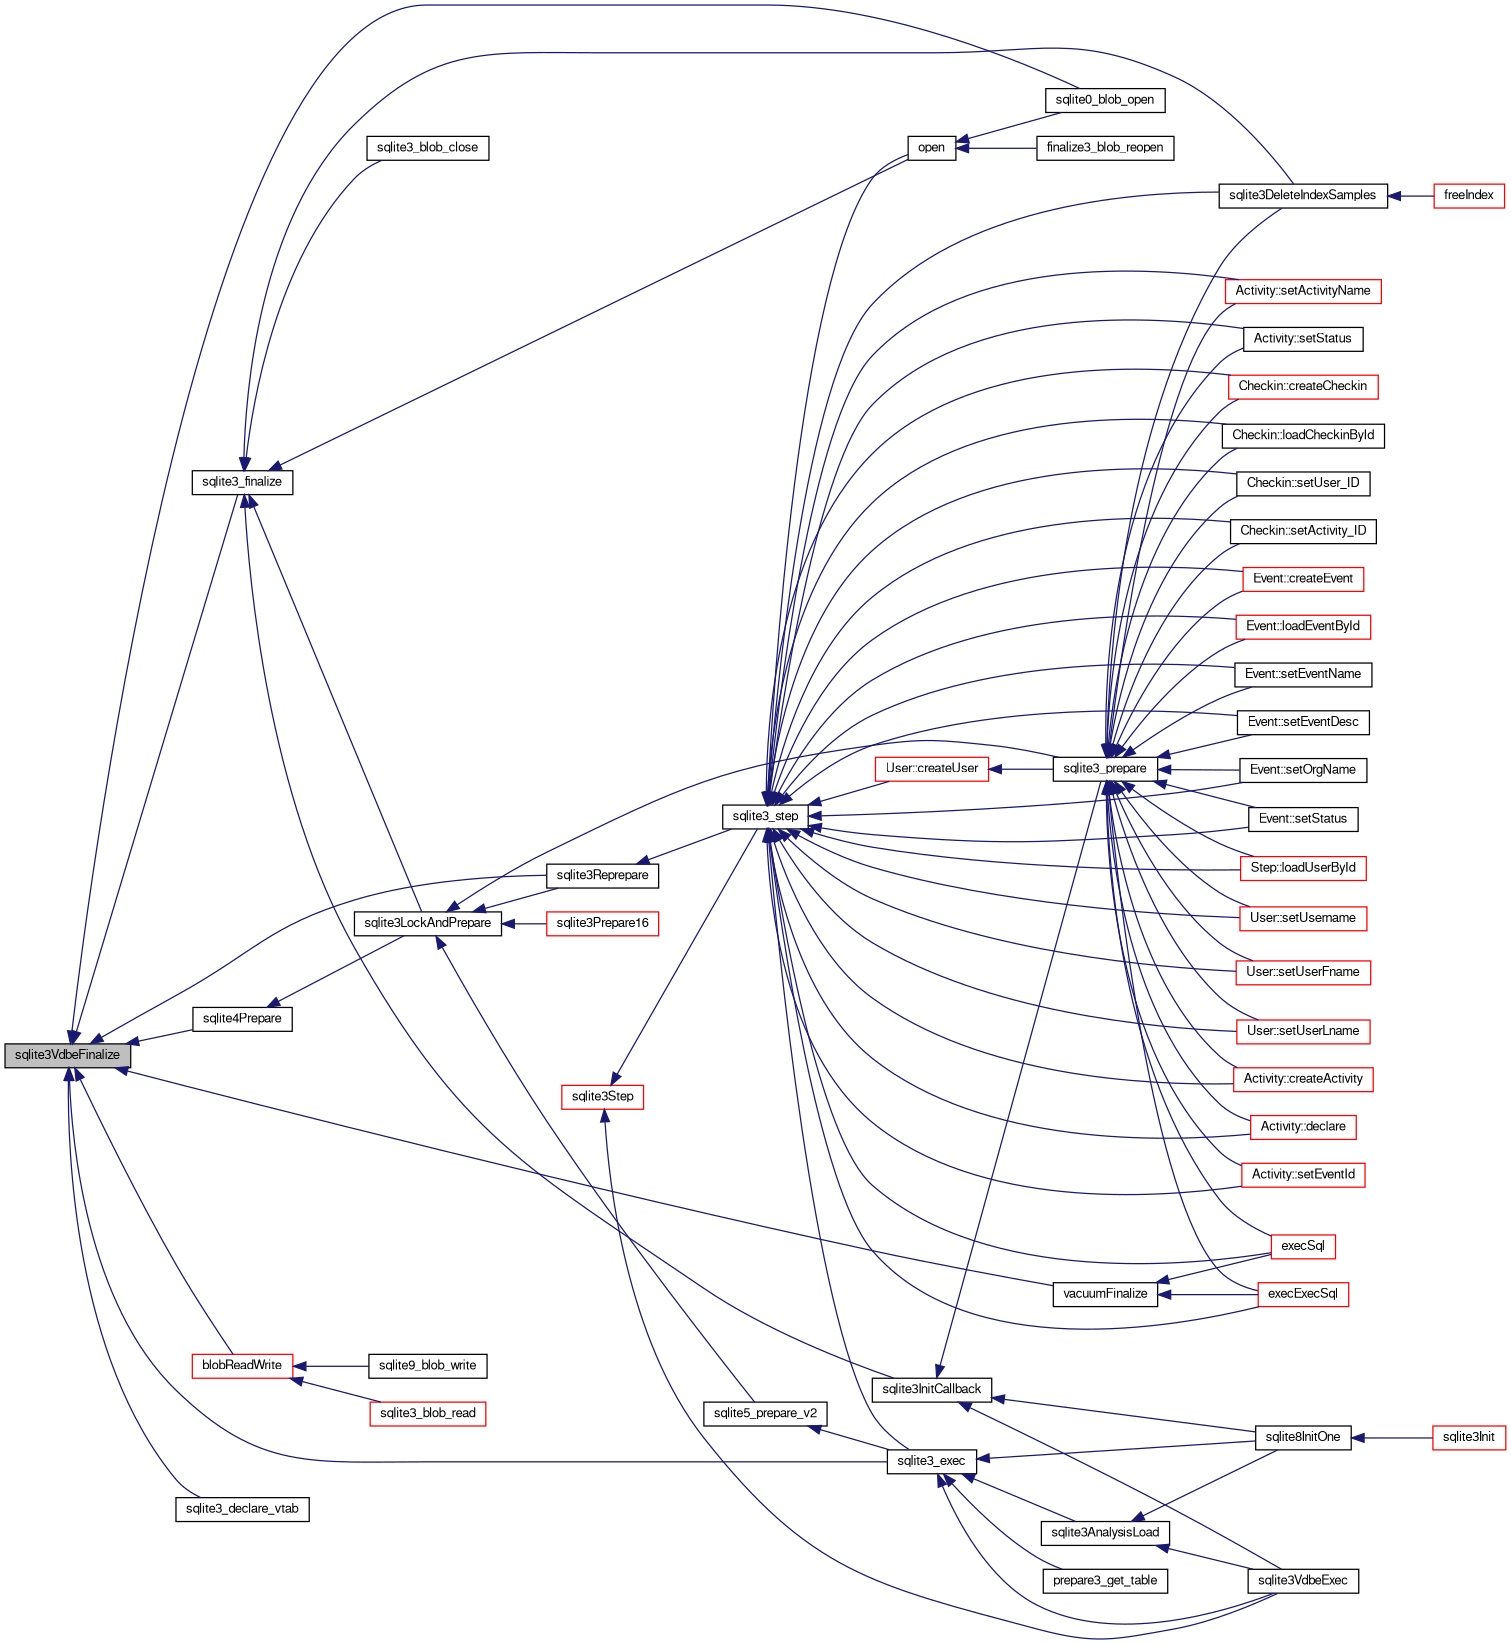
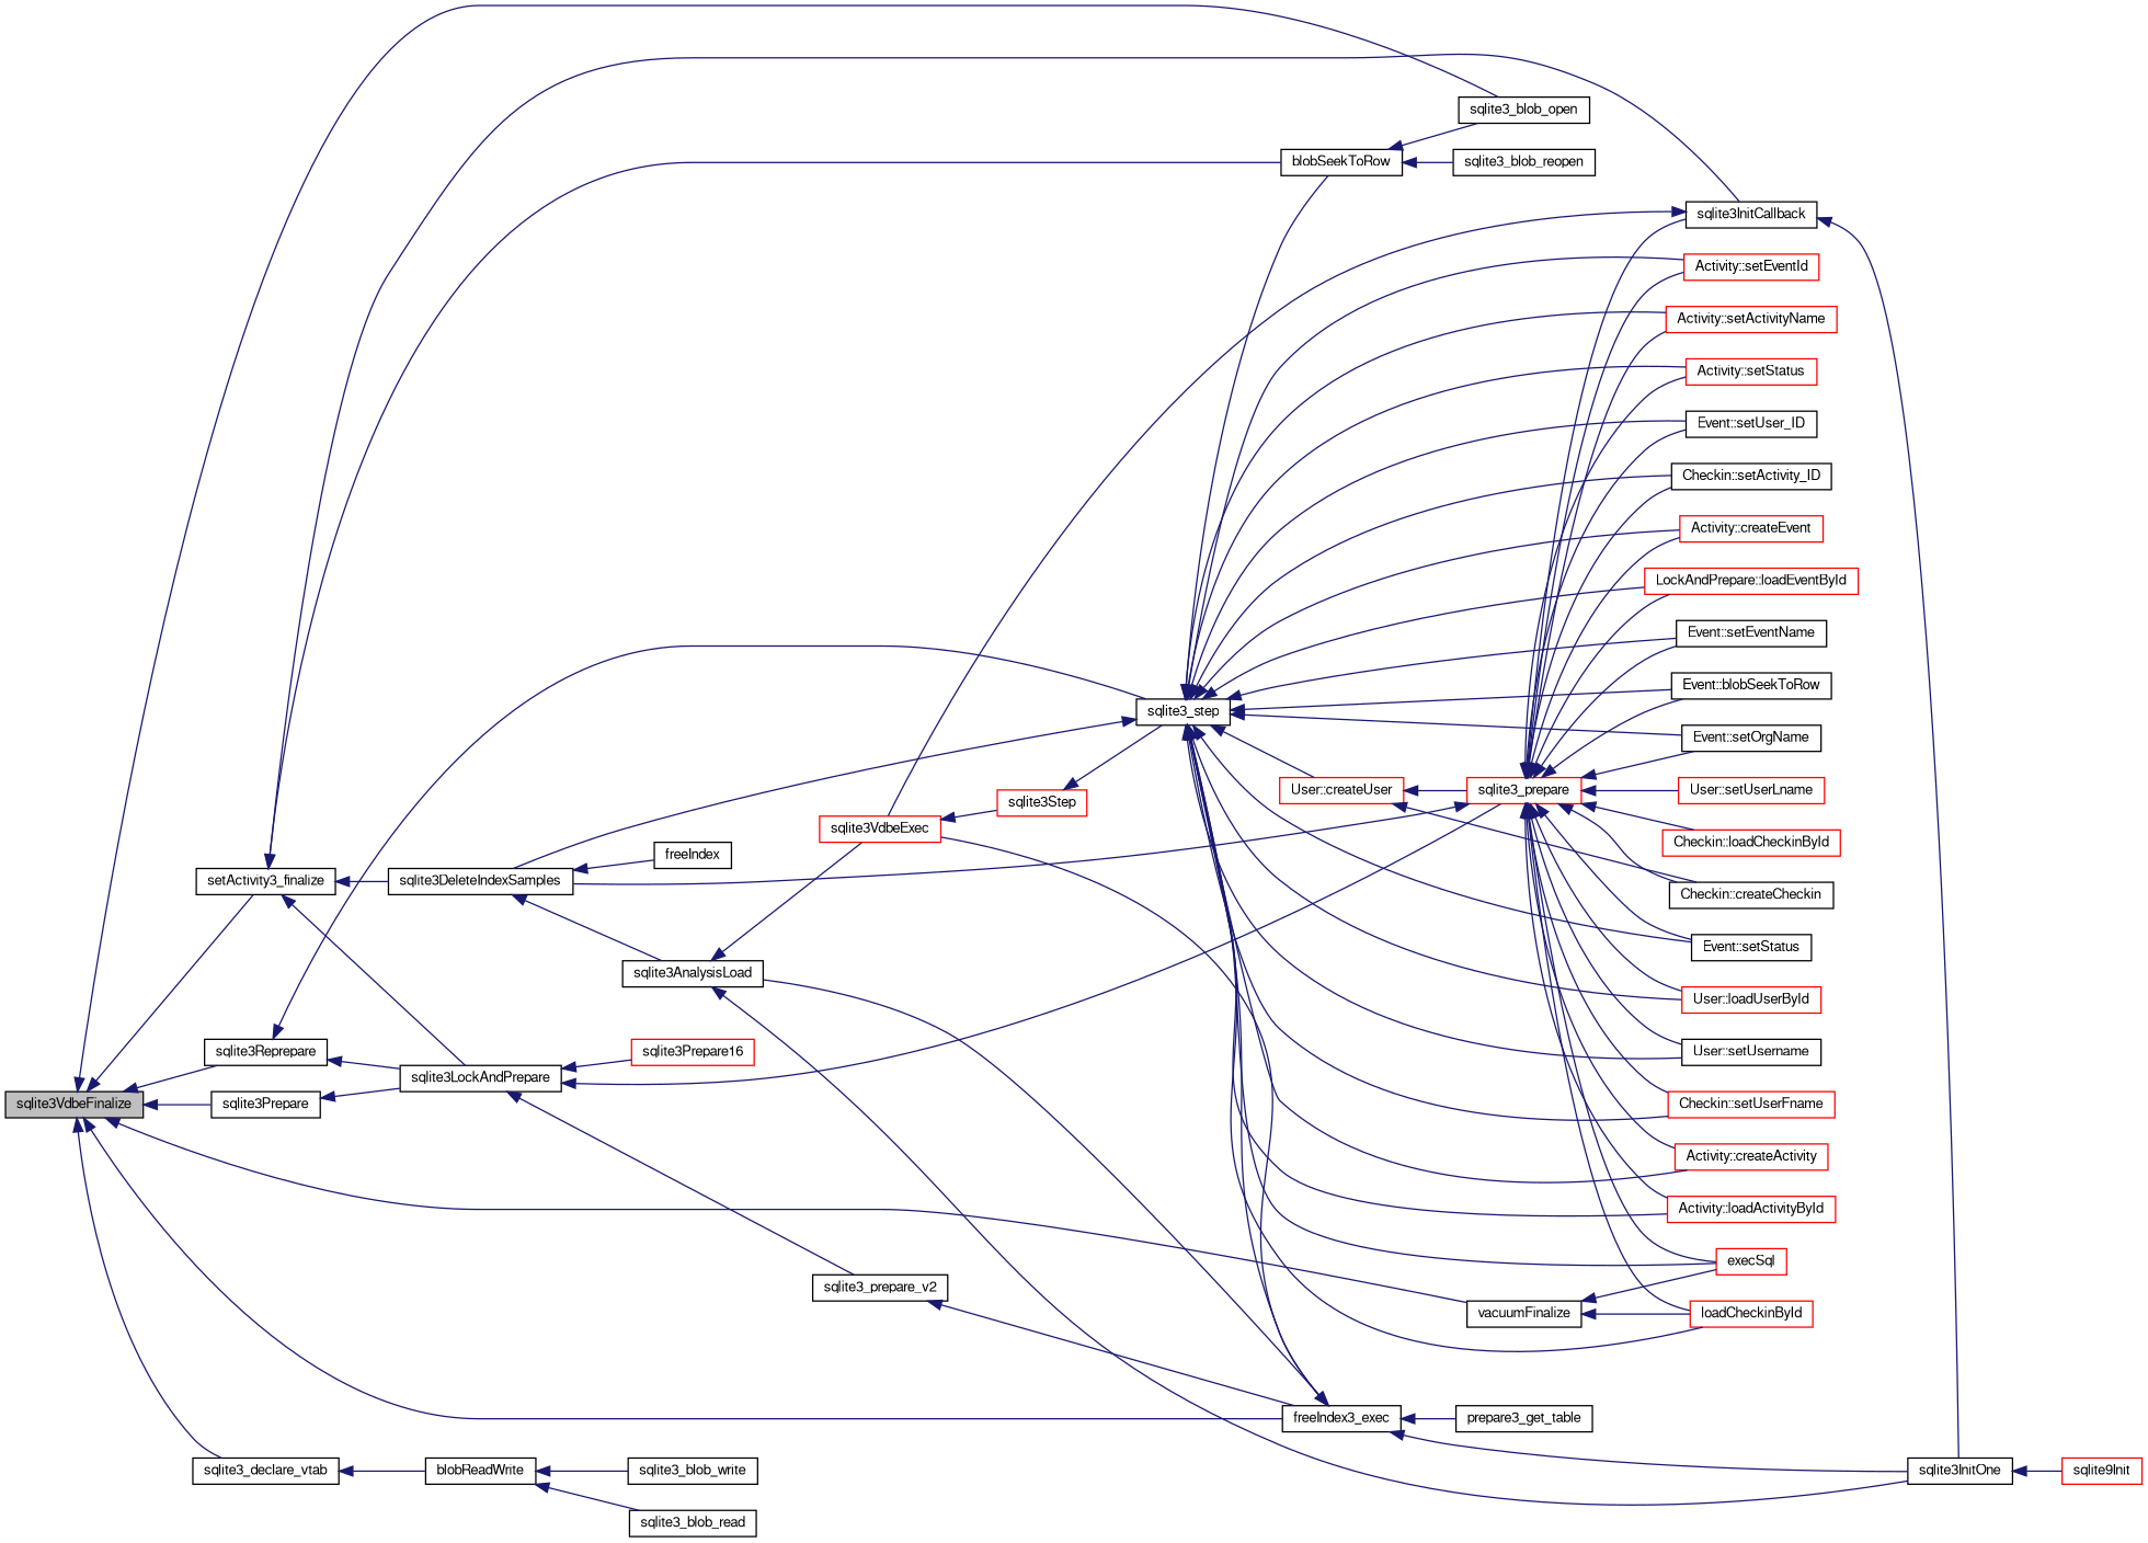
  digraph {
    rankdir=LR
    node [color=black fillcolor=white fontname=FreeSans fontsize=10 shape=record style=filled]
    edge [color=midnightblue dir=back fontname=FreeSans fontsize=10 labelfontname=FreeSans labelfontsize=10 style=solid]
    n1 [fillcolor=grey75 fontcolor=black height=0.2 label=sqlite3VdbeFinalize width=0.4]
-   n2 [height=0.2 label=sqlite3_finalize width=0.4]
-   n3 [height=0.2 label=sqlite0_blob_open width=0.4]
-   n4 [height=0.2 label=sqlite3_exec width=0.4]
+   n2 [height=0.2 label=setActivity3_finalize width=0.4]
+   n3 [height=0.2 label=sqlite3_blob_open width=0.4]
+   n4 [height=0.2 label=freeIndex3_exec width=0.4]
    n5 [height=0.2 label=sqlite3Reprepare width=0.4]
-   n6 [color=red height=0.2 label=blobReadWrite width=0.4]
-   n7 [height=0.2 label=sqlite4Prepare width=0.4]
+   n6 [height=0.2 label=blobReadWrite width=0.4]
+   n7 [height=0.2 label=sqlite3Prepare width=0.4]
    n8 [height=0.2 label=vacuumFinalize width=0.4]
    n9 [height=0.2 label=sqlite3_declare_vtab width=0.4]
-   n10 [height=0.2 label=open width=0.4]
-   n11 [height=0.2 label=sqlite3_blob_close width=0.4]
+   n10 [height=0.2 label=blobSeekToRow width=0.4]
    n12 [height=0.2 label=sqlite3DeleteIndexSamples width=0.4]
    n13 [height=0.2 label=sqlite3InitCallback width=0.4]
    n14 [height=0.2 label=sqlite3LockAndPrepare width=0.4]
    n15 [height=0.2 label=sqlite3AnalysisLoad width=0.4]
-   n16 [height=0.2 label=sqlite3VdbeExec width=0.4]
-   n17 [height=0.2 label=sqlite8InitOne width=0.4]
+   n16 [color=red height=0.2 label=sqlite3VdbeExec width=0.4]
+   n17 [height=0.2 label=sqlite3InitOne width=0.4]
    n18 [height=0.2 label=prepare3_get_table width=0.4]
    n19 [height=0.2 label=sqlite3_step width=0.4]
-   n20 [color=red height=0.2 label=sqlite3_blob_read width=0.4]
-   n21 [height=0.2 label=sqlite9_blob_write width=0.4]
+   n20 [height=0.2 label=sqlite3_blob_read width=0.4]
+   n21 [height=0.2 label=sqlite3_blob_write width=0.4]
    n22 [color=red height=0.2 label=execSql width=0.4]
-   n23 [color=red height=0.2 label=execExecSql width=0.4]
-   n24 [height=0.2 label=finalize3_blob_reopen width=0.4]
-   n25 [color=red height=0.2 label=freeIndex width=0.4]
-   n26 [height=0.2 label=sqlite3_prepare width=0.4]
-   n27 [height=0.2 label=sqlite5_prepare_v2 width=0.4]
+   n23 [color=red height=0.2 label=loadCheckinById width=0.4]
+   n24 [height=0.2 label=sqlite3_blob_reopen width=0.4]
+   n25 [height=0.2 label=freeIndex width=0.4]
+   n26 [color=red height=0.2 label=sqlite3_prepare width=0.4]
+   n27 [height=0.2 label=sqlite3_prepare_v2 width=0.4]
    n28 [color=red height=0.2 label=sqlite3Prepare16 width=0.4]
    n29 [color=red height=0.2 label=sqlite3Step width=0.4]
-   n30 [color=red height=0.2 label=sqlite3Init width=0.4]
+   n30 [color=red height=0.2 label=sqlite9Init width=0.4]
    n31 [color=red height=0.2 label="Activity::createActivity" width=0.4]
-   n32 [color=red height=0.2 label="Activity::declare" width=0.4]
+   n32 [color=red height=0.2 label="Activity::loadActivityById" width=0.4]
    n33 [color=red height=0.2 label="Activity::setEventId" width=0.4]
    n34 [color=red height=0.2 label="Activity::setActivityName" width=0.4]
-   n35 [height=0.2 label="Activity::setStatus" width=0.4]
-   n36 [color=red height=0.2 label="Checkin::createCheckin" width=0.4]
-   n37 [height=0.2 label="Checkin::loadCheckinById" width=0.4]
-   n38 [height=0.2 label="Checkin::setUser_ID" width=0.4]
+   n35 [color=red height=0.2 label="Activity::setStatus" width=0.4]
+   n36 [height=0.2 label="Checkin::createCheckin" width=0.4]
+   n37 [color=red height=0.2 label="Checkin::loadCheckinById" width=0.4]
+   n38 [height=0.2 label="Event::setUser_ID" width=0.4]
    n39 [height=0.2 label="Checkin::setActivity_ID" width=0.4]
-   n40 [color=red height=0.2 label="Event::createEvent" width=0.4]
-   n41 [color=red height=0.2 label="Event::loadEventById" width=0.4]
+   n40 [color=red height=0.2 label="Activity::createEvent" width=0.4]
+   n41 [color=red height=0.2 label="LockAndPrepare::loadEventById" width=0.4]
    n42 [height=0.2 label="Event::setEventName" width=0.4]
-   n43 [height=0.2 label="Event::setEventDesc" width=0.4]
+   n43 [height=0.2 label="Event::blobSeekToRow" width=0.4]
    n44 [height=0.2 label="Event::setOrgName" width=0.4]
    n45 [height=0.2 label="Event::setStatus" width=0.4]
    n46 [color=red height=0.2 label="User::createUser" width=0.4]
-   n47 [color=red height=0.2 label="Step::loadUserById" width=0.4]
-   n48 [color=red height=0.2 label="User::setUsername" width=0.4]
-   n49 [color=red height=0.2 label="User::setUserFname" width=0.4]
+   n47 [color=red height=0.2 label="User::loadUserById" width=0.4]
+   n48 [height=0.2 label="User::setUsername" width=0.4]
+   n49 [color=red height=0.2 label="Checkin::setUserFname" width=0.4]
    n50 [color=red height=0.2 label="User::setUserLname" width=0.4]
    n1 -> n2
    n1 -> n3
    n1 -> n4
    n1 -> n5
-   n1 -> n6
+   n9 -> n6
    n1 -> n7
    n1 -> n8
    n1 -> n9
    n2 -> n10
-   n2 -> n11
    n2 -> n12
    n2 -> n13
    n2 -> n14
    n4 -> n15
    n4 -> n16
    n4 -> n17
    n4 -> n18
    n5 -> n19
    n6 -> n20
    n6 -> n21
    n7 -> n14
    n8 -> n22
    n8 -> n23
    n10 -> n3
    n10 -> n24
+   n12 -> n15
    n12 -> n25
    n13 -> n16
    n13 -> n17
-   n14 -> n5
+   n5 -> n14
    n14 -> n26
    n14 -> n27
    n14 -> n28
    n15 -> n16
    n15 -> n17
-   n29 -> n16
+   n16 -> n29
    n17 -> n30
    n19 -> n4
    n19 -> n10
    n19 -> n12
    n19 -> n22
    n19 -> n23
    n19 -> n31
    n19 -> n32
    n19 -> n33
    n19 -> n34
    n19 -> n35
-   n19 -> n36
-   n19 -> n37
+   n46 -> n36
    n19 -> n38
    n19 -> n39
    n19 -> n40
    n19 -> n41
    n19 -> n42
    n19 -> n43
    n19 -> n44
    n19 -> n45
    n19 -> n46
    n19 -> n47
    n19 -> n48
    n19 -> n49
-   n19 -> n50
    n26 -> n12
-   n13 -> n26
+   n26 -> n13
    n26 -> n22
    n26 -> n23
    n26 -> n31
    n26 -> n32
    n26 -> n33
    n26 -> n34
    n26 -> n35
    n26 -> n36
    n26 -> n37
    n26 -> n38
    n26 -> n39
    n26 -> n40
    n26 -> n41
    n26 -> n42
    n26 -> n43
    n26 -> n44
    n26 -> n45
    n26 -> n47
    n26 -> n48
    n26 -> n49
    n26 -> n50
    n27 -> n4
    n29 -> n19
    n46 -> n26
  }
